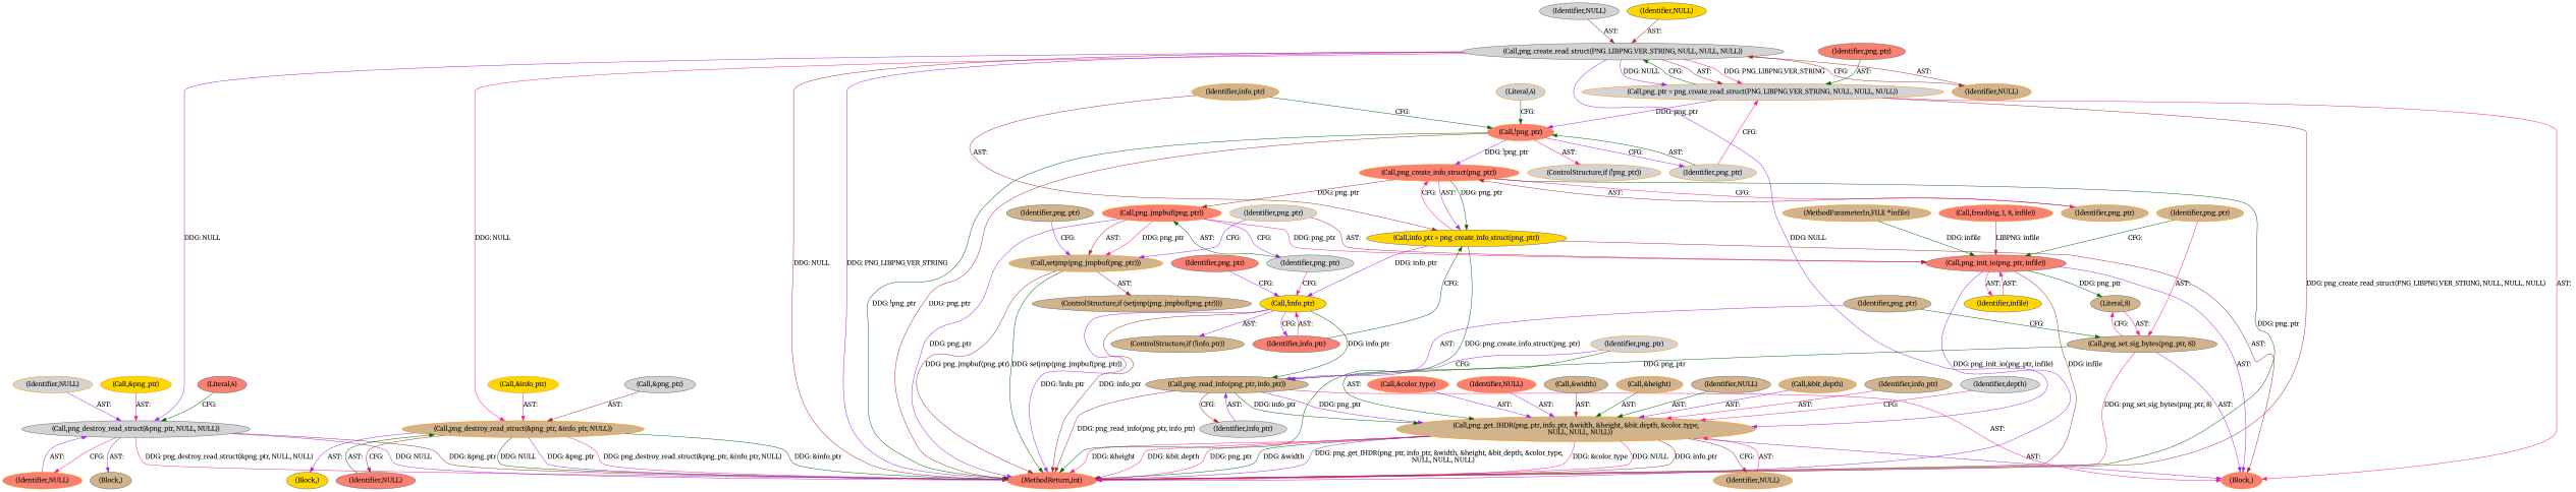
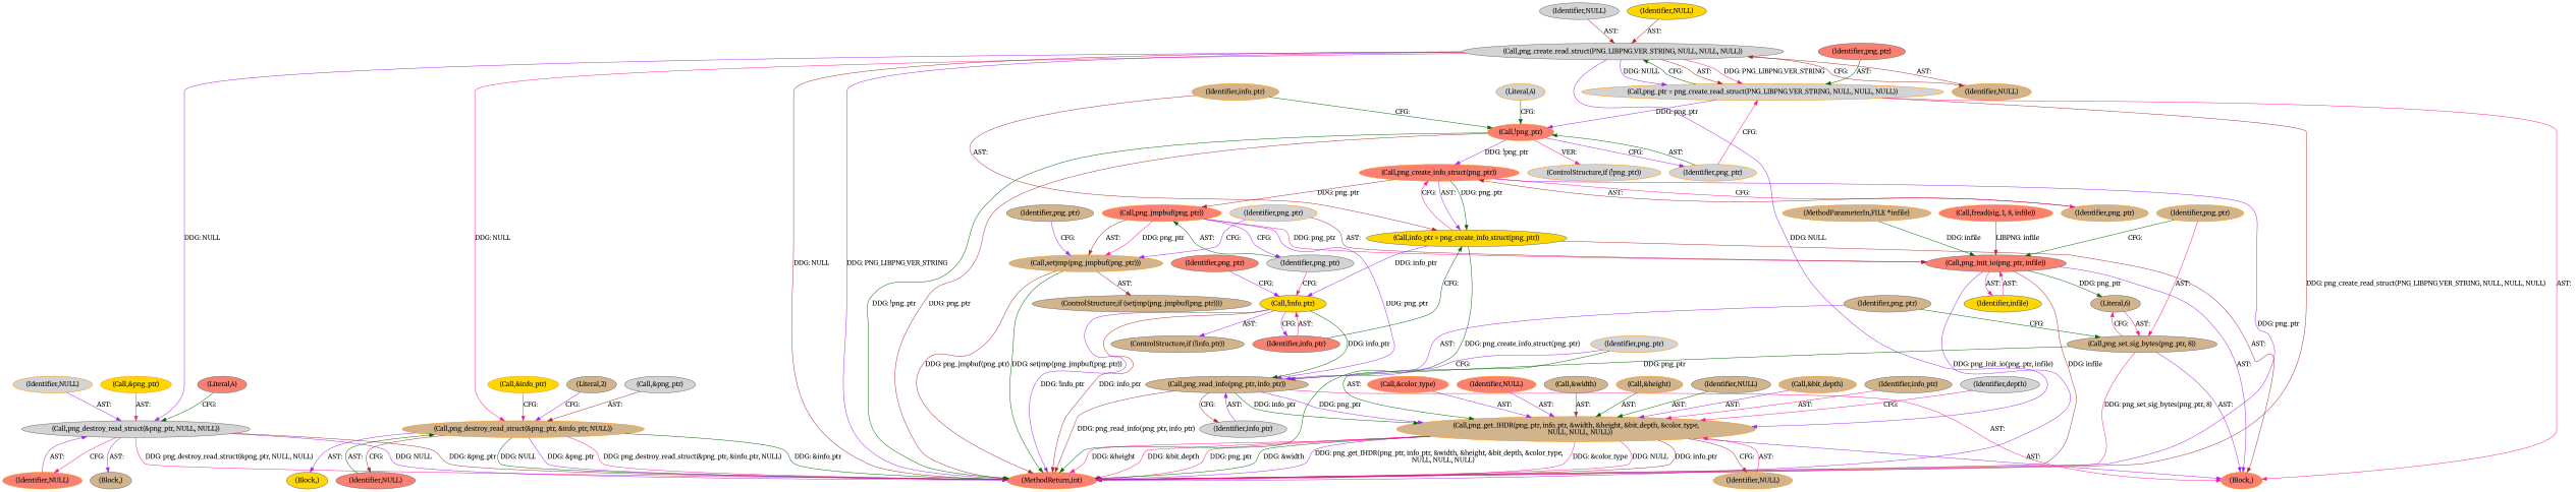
  digraph {
    fontname=Merriweather
    node [color=gray40 fillcolor=tan fontname=Merriweather style=filled]
    edge [color=purple fontname=Merriweather]
    n1 [fillcolor=lightgrey label="(Call,png_create_read_struct(PNG_LIBPNG_VER_STRING, NULL, NULL, NULL))"]
    n2 [color=darkorange fillcolor=lightgrey label="(Call,png_ptr = png_create_read_struct(PNG_LIBPNG_VER_STRING, NULL, NULL, NULL))"]
    n3 [color=darkorange label="(Call,png_get_IHDR(png_ptr, info_ptr, &width, &height, &bit_depth, &color_type,\n      NULL, NULL, NULL))"]
    n4 [fillcolor=lightgrey label="(Call,png_destroy_read_struct(&png_ptr, NULL, NULL))"]
    n5 [color=darkorange label="(Call,png_destroy_read_struct(&png_ptr, &info_ptr, NULL))"]
    n6 [color=darkorange fillcolor=salmon label="(MethodReturn,int)"]
    n7 [color=darkorange label="(Identifier,NULL)"]
    n8 [color=darkorange fillcolor=salmon label="(Call,!png_ptr)"]
    n9 [color=darkorange fillcolor=salmon label="(Block,)"]
    n10 [color=darkorange label="(Identifier,NULL)"]
    n11 [color=darkorange fillcolor=salmon label="(Identifier,NULL)"]
    n12 [label="(Block,)"]
    n13 [fillcolor=gold label="(Block,)"]
    n14 [fillcolor=salmon label="(Identifier,NULL)"]
    n15 [color=darkorange fillcolor=salmon label="(Call,png_create_info_struct(png_ptr))"]
    n16 [color=darkorange fillcolor=lightgrey label="(ControlStructure,if (!png_ptr))"]
    n17 [color=darkorange fillcolor=lightgrey label="(Identifier,png_ptr)"]
    n18 [fillcolor=gold label="(Call,info_ptr = png_create_info_struct(png_ptr))"]
    n19 [color=darkorange fillcolor=salmon label="(Call,png_jmpbuf(png_ptr))"]
    n20 [color=darkorange label="(Identifier,png_ptr)"]
    n21 [fillcolor=gold label="(Call,!info_ptr)"]
    n22 [color=darkorange label="(Call,setjmp(png_jmpbuf(png_ptr)))"]
    n23 [fillcolor=salmon label="(Call,png_init_io(png_ptr, infile))"]
    n24 [fillcolor=lightgrey label="(Identifier,png_ptr)"]
    n25 [label="(Call,png_read_info(png_ptr, info_ptr))"]
    n26 [fillcolor=salmon label="(Identifier,info_ptr)"]
    n27 [label="(ControlStructure,if (!info_ptr))"]
    n28 [fillcolor=lightgrey label="(Identifier,info_ptr)"]
    n29 [label="(ControlStructure,if (setjmp(png_jmpbuf(png_ptr))))"]
    n30 [fillcolor=gold label="(Identifier,infile)"]
-   n31 [label="(Literal,8)"]
+   n31 [label="(Literal,6)"]
    n32 [label="(Call,png_set_sig_bytes(png_ptr, 8))"]
    n33 [label="(Identifier,NULL)"]
    n34 [color=darkorange fillcolor=lightgrey label="(Identifier,png_ptr)"]
    n35 [color=darkorange label="(Identifier,png_ptr)"]
    n36 [color=darkorange label="(Call,&bit_depth)"]
    n37 [label="(Identifier,png_ptr)"]
    n38 [label="(Identifier,info_ptr)"]
    n39 [color=darkorange fillcolor=lightgrey label="(Identifier,png_ptr)"]
    n40 [fillcolor=lightgrey label="(Identifier,depth)"]
+   n41 [label="(Literal,2)"]
    n42 [fillcolor=salmon label="(Identifier,png_ptr)"]
    n43 [fillcolor=lightgrey label="(Identifier,NULL)"]
    n44 [color=darkorange fillcolor=lightgrey label="(Identifier,NULL)"]
    n45 [fillcolor=salmon label="(Identifier,png_ptr)"]
    n46 [fillcolor=lightgrey label="(Call,&png_ptr)"]
    n47 [color=darkorange fillcolor=salmon label="(Call,&color_type)"]
    n48 [color=darkorange label="(Identifier,info_ptr)"]
    n49 [label="(Identifier,png_ptr)"]
    n50 [color=darkorange fillcolor=salmon label="(Identifier,NULL)"]
    n51 [color=darkorange fillcolor=gold label="(Call,&png_ptr)"]
    n52 [label="(Call,&width)"]
    n53 [fillcolor=gold label="(Identifier,NULL)"]
    n54 [fillcolor=salmon label="(Literal,4)"]
    n55 [color=darkorange label="(MethodParameterIn,FILE *infile)"]
    n56 [color=darkorange fillcolor=salmon label="(Call,fread(sig, 1, 8, infile))"]
    n57 [color=darkorange label="(Call,&height)"]
    n58 [color=darkorange fillcolor=gold label="(Call,&info_ptr)"]
    n59 [color=darkorange fillcolor=lightgrey label="(Literal,4)"]
    n1 -> n2 [color=brown label="AST: "]
    n1 -> n2 [color=deeppink label="DDG: PNG_LIBPNG_VER_STRING"]
    n1 -> n2 [label="DDG: NULL"]
    n1 -> n3 [label="DDG: NULL"]
    n1 -> n4 [label="DDG: NULL"]
    n1 -> n5 [color=deeppink label="DDG: NULL"]
    n1 -> n6 [label="DDG: PNG_LIBPNG_VER_STRING"]
    n1 -> n6 [color=brown label="DDG: NULL"]
    n1 -> n7 [color=brown label="CFG: "]
    n2 -> n1 [color=darkgreen label="CFG: "]
    n2 -> n6 [color=brown label="DDG: png_create_read_struct(PNG_LIBPNG_VER_STRING, NULL, NULL, NULL)"]
    n2 -> n8 [label="DDG: png_ptr"]
    n2 -> n9 [color=deeppink label="AST: "]
    n3 -> n6 [color=deeppink label="DDG: &bit_depth"]
    n3 -> n6 [color=deeppink label="DDG: png_ptr"]
    n3 -> n6 [color=darkgreen label="DDG: &width"]
    n3 -> n6 [label="DDG: png_get_IHDR(png_ptr, info_ptr, &width, &height, &bit_depth, &color_type,\n      NULL, NULL, NULL)"]
    n3 -> n6 [color=deeppink label="DDG: &color_type"]
    n3 -> n6 [color=deeppink label="DDG: NULL"]
    n3 -> n6 [color=brown label="DDG: info_ptr"]
    n3 -> n6 [color=deeppink label="DDG: &height"]
    n3 -> n9 [label="AST: "]
    n3 -> n10 [color=brown label="CFG: "]
    n4 -> n6 [color=deeppink label="DDG: png_destroy_read_struct(&png_ptr, NULL, NULL)"]
    n4 -> n6 [label="DDG: NULL"]
    n4 -> n6 [color=brown label="DDG: &png_ptr"]
    n4 -> n11 [color=deeppink label="CFG: "]
    n4 -> n12 [label="AST: "]
    n5 -> n6 [color=darkgreen label="DDG: &info_ptr"]
    n5 -> n6 [color=darkgreen label="DDG: NULL"]
    n5 -> n6 [label="DDG: &png_ptr"]
    n5 -> n6 [color=deeppink label="DDG: png_destroy_read_struct(&png_ptr, &info_ptr, NULL)"]
    n5 -> n13 [label="AST: "]
    n5 -> n14 [color=brown label="CFG: "]
    n7 -> n1 [color=brown label="AST: "]
    n8 -> n6 [color=brown label="DDG: png_ptr"]
    n8 -> n6 [color=darkgreen label="DDG: !png_ptr"]
    n8 -> n15 [label="DDG: !png_ptr"]
-   n8 -> n16 [color=deeppink label="AST: "]
+   n8 -> n16 [color=deeppink label="VER: "]
    n8 -> n17 [label="CFG: "]
    n10 -> n3 [color=deeppink label="AST: "]
    n11 -> n4 [label="AST: "]
    n14 -> n5 [color=darkgreen label="AST: "]
-   n15 -> n6 [color=darkgreen label="DDG: png_ptr"]
+   n15 -> n6 [label="DDG: png_ptr"]
    n15 -> n18 [label="AST: "]
    n15 -> n18 [color=darkgreen label="DDG: png_ptr"]
    n15 -> n19 [color=brown label="DDG: png_ptr"]
    n15 -> n20 [color=deeppink label="CFG: "]
    n17 -> n2 [color=deeppink label="CFG: "]
    n17 -> n8 [color=darkgreen label="AST: "]
    n18 -> n6 [color=darkgreen label="DDG: png_create_info_struct(png_ptr)"]
    n18 -> n9 [color=brown label="AST: "]
    n18 -> n15 [color=deeppink label="CFG: "]
    n18 -> n21 [label="DDG: info_ptr"]
-   n19 -> n6 [label="DDG: png_ptr"]
+   n19 -> n25 [label="DDG: png_ptr"]
    n19 -> n22 [color=brown label="AST: "]
    n19 -> n22 [color=deeppink label="DDG: png_ptr"]
    n19 -> n23 [color=deeppink label="DDG: png_ptr"]
    n19 -> n24 [label="CFG: "]
    n20 -> n15 [color=brown label="AST: "]
    n21 -> n6 [label="DDG: !info_ptr"]
    n21 -> n6 [color=brown label="DDG: info_ptr"]
    n21 -> n25 [color=darkgreen label="DDG: info_ptr"]
    n21 -> n26 [label="CFG: "]
    n21 -> n27 [label="AST: "]
    n22 -> n6 [color=darkgreen label="DDG: setjmp(png_jmpbuf(png_ptr))"]
    n22 -> n6 [color=brown label="DDG: png_jmpbuf(png_ptr)"]
    n22 -> n29 [color=brown label="AST: "]
    n23 -> n6 [label="DDG: png_init_io(png_ptr, infile)"]
    n23 -> n6 [color=brown label="DDG: infile"]
    n23 -> n9 [label="AST: "]
    n23 -> n30 [color=deeppink label="AST: "]
    n23 -> n31 [color=darkgreen label="DDG: png_ptr"]
    n24 -> n19 [color=darkgreen label="AST: "]
    n24 -> n21 [color=deeppink label="CFG: "]
    n25 -> n3 [label="DDG: png_ptr"]
    n25 -> n3 [color=darkgreen label="DDG: info_ptr"]
    n25 -> n6 [color=brown label="DDG: png_read_info(png_ptr, info_ptr)"]
    n25 -> n9 [color=deeppink label="AST: "]
    n25 -> n28 [color=brown label="CFG: "]
    n26 -> n18 [color=darkgreen label="CFG: "]
    n26 -> n21 [color=deeppink label="AST: "]
    n28 -> n25 [label="AST: "]
    n30 -> n23 [color=deeppink label="AST: "]
    n31 -> n32 [color=deeppink label="AST: "]
    n32 -> n6 [color=deeppink label="DDG: png_set_sig_bytes(png_ptr, 8)"]
    n32 -> n9 [label="AST: "]
    n32 -> n25 [color=darkgreen label="DDG: png_ptr"]
    n32 -> n31 [color=deeppink label="CFG: "]
    n33 -> n3 [color=darkgreen label="AST: "]
    n34 -> n3 [color=darkgreen label="AST: "]
    n34 -> n25 [label="CFG: "]
    n35 -> n23 [color=darkgreen label="CFG: "]
    n35 -> n32 [color=deeppink label="AST: "]
    n36 -> n3 [label="AST: "]
    n37 -> n22 [label="CFG: "]
    n38 -> n3 [color=deeppink label="AST: "]
    n39 -> n22 [label="CFG: "]
    n39 -> n23 [color=brown label="AST: "]
    n40 -> n3 [color=deeppink label="CFG: "]
+   n41 -> n5 [label="CFG: "]
    n42 -> n21 [label="CFG: "]
    n43 -> n1 [color=brown label="AST: "]
    n44 -> n4 [label="AST: "]
    n45 -> n2 [color=darkgreen label="AST: "]
    n46 -> n5 [color=brown label="AST: "]
    n47 -> n3 [label="AST: "]
    n48 -> n8 [color=darkgreen label="CFG: "]
    n48 -> n18 [color=brown label="AST: "]
    n49 -> n25 [label="AST: "]
    n49 -> n32 [color=darkgreen label="CFG: "]
    n50 -> n3 [label="AST: "]
    n51 -> n4 [color=deeppink label="AST: "]
    n52 -> n3 [color=brown label="AST: "]
    n53 -> n1 [color=brown label="AST: "]
    n54 -> n4 [color=darkgreen label="CFG: "]
    n55 -> n23 [color=darkgreen label="DDG: infile"]
    n56 -> n23 [color=brown label="LIBPNG: infile"]
    n57 -> n3 [color=darkgreen label="AST: "]
-   n58 -> n5 [color=deeppink label="AST: "]
+   n58 -> n5 [color=deeppink label="CFG: "]
    n59 -> n8 [color=darkgreen label="CFG: "]
  }
